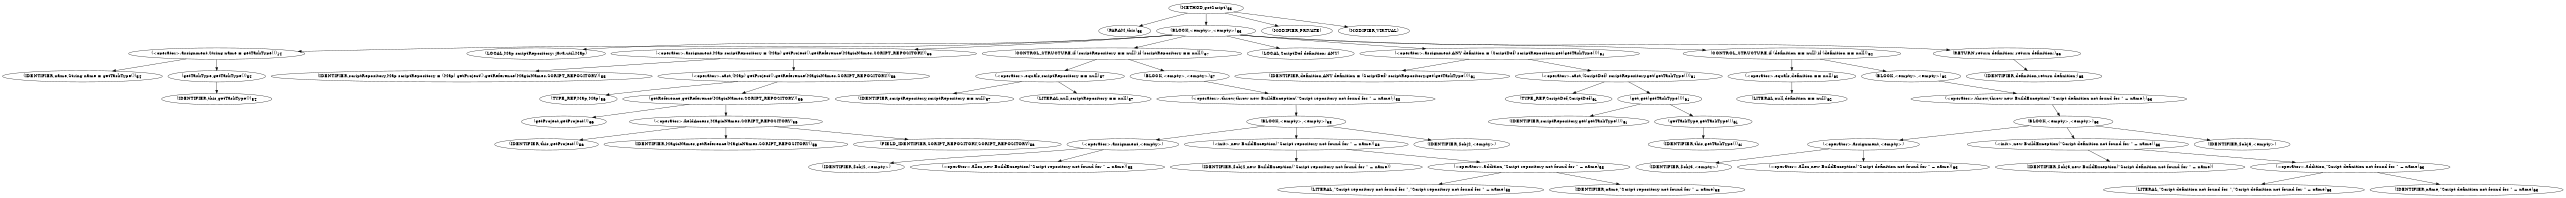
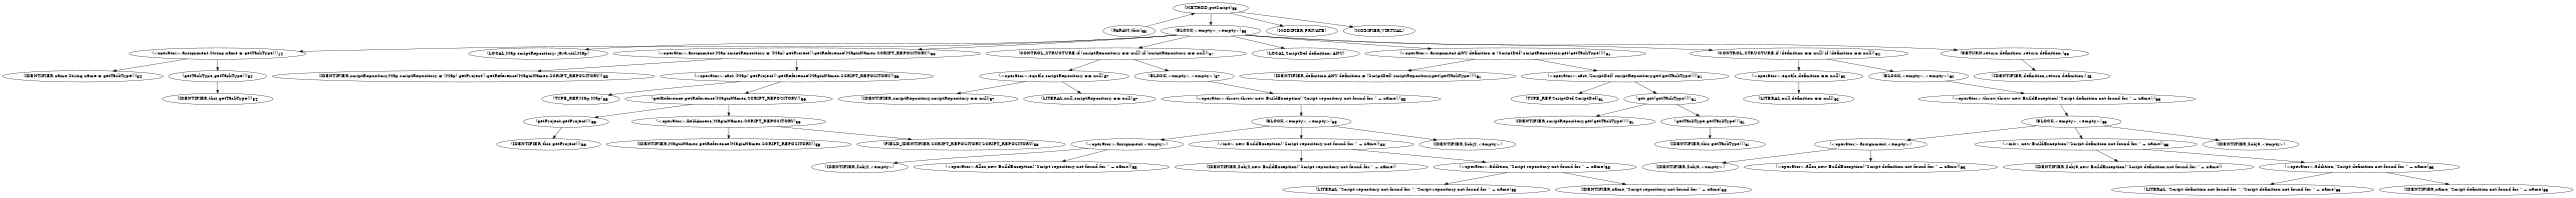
  digraph {
    n1 [label=<(METHOD,getScript)<SUB>53</SUB>>]
    n2 [label=<(PARAM,this)<SUB>53</SUB>>]
    n3 [label=<(BLOCK,&lt;empty&gt;,&lt;empty&gt;)<SUB>53</SUB>>]
    n4 [label=<(MODIFIER,PRIVATE)>]
    n5 [label=<(MODIFIER,VIRTUAL)>]
    n6 [label=<(&lt;operator&gt;.assignment,String name = getTaskType())<SUB>14</SUB>>]
    n7 [label=<(LOCAL,Map scriptRepository: java.util.Map)>]
    n8 [label=<(&lt;operator&gt;.assignment,Map scriptRepository = (Map) getProject().getReference(MagicNames.SCRIPT_REPOSITORY))<SUB>55</SUB>>]
    n9 [label=<(CONTROL_STRUCTURE,if (scriptRepository == null),if (scriptRepository == null))<SUB>57</SUB>>]
    n10 [label=<(LOCAL,ScriptDef definition: ANY)>]
    n11 [label=<(&lt;operator&gt;.assignment,ANY definition = (ScriptDef) scriptRepository.get(getTaskType()))<SUB>61</SUB>>]
    n12 [label=<(CONTROL_STRUCTURE,if (definition == null),if (definition == null))<SUB>62</SUB>>]
    n13 [label=<(RETURN,return definition;,return definition;)<SUB>65</SUB>>]
    n14 [label=<(IDENTIFIER,name,String name = getTaskType())<SUB>54</SUB>>]
    n15 [label=<(getTaskType,getTaskType())<SUB>54</SUB>>]
    n16 [label=<(IDENTIFIER,scriptRepository,Map scriptRepository = (Map) getProject().getReference(MagicNames.SCRIPT_REPOSITORY))<SUB>55</SUB>>]
    n17 [label=<(&lt;operator&gt;.cast,(Map) getProject().getReference(MagicNames.SCRIPT_REPOSITORY))<SUB>56</SUB>>]
    n18 [label=<(&lt;operator&gt;.equals,scriptRepository == null)<SUB>57</SUB>>]
    n19 [label=<(BLOCK,&lt;empty&gt;,&lt;empty&gt;)<SUB>57</SUB>>]
    n20 [label=<(IDENTIFIER,definition,ANY definition = (ScriptDef) scriptRepository.get(getTaskType()))<SUB>61</SUB>>]
    n21 [label=<(&lt;operator&gt;.cast,(ScriptDef) scriptRepository.get(getTaskType()))<SUB>61</SUB>>]
    n22 [label=<(&lt;operator&gt;.equals,definition == null)<SUB>62</SUB>>]
    n23 [label=<(BLOCK,&lt;empty&gt;,&lt;empty&gt;)<SUB>62</SUB>>]
-   n24 [label=<(IDENTIFIER,definition,return definition;)<SUB>65</SUB>>]
+   n24 [label=<(IDENTIFIER,definition,return definition;)<SUB>45</SUB>>]
    n25 [label=<(IDENTIFIER,this,getTaskType())<SUB>54</SUB>>]
    n26 [label=<(TYPE_REF,Map,Map)<SUB>56</SUB>>]
    n27 [label=<(getReference,getReference(MagicNames.SCRIPT_REPOSITORY))<SUB>56</SUB>>]
    n28 [label=<(getProject,getProject())<SUB>56</SUB>>]
    n29 [label=<(&lt;operator&gt;.fieldAccess,MagicNames.SCRIPT_REPOSITORY)<SUB>56</SUB>>]
    n30 [label=<(IDENTIFIER,this,getProject())<SUB>56</SUB>>]
    n31 [label=<(IDENTIFIER,MagicNames,getReference(MagicNames.SCRIPT_REPOSITORY))<SUB>56</SUB>>]
    n32 [label=<(FIELD_IDENTIFIER,SCRIPT_REPOSITORY,SCRIPT_REPOSITORY)<SUB>56</SUB>>]
    n33 [label=<(IDENTIFIER,scriptRepository,scriptRepository == null)<SUB>57</SUB>>]
    n34 [label=<(LITERAL,null,scriptRepository == null)<SUB>57</SUB>>]
    n35 [label=<(&lt;operator&gt;.throw,throw new BuildException(&quot;Script repository not found for &quot; + name);)<SUB>58</SUB>>]
    n36 [label=<(BLOCK,&lt;empty&gt;,&lt;empty&gt;)<SUB>58</SUB>>]
    n37 [label=<(&lt;operator&gt;.assignment,&lt;empty&gt;)>]
    n38 [label=<(&lt;init&gt;,new BuildException(&quot;Script repository not found for &quot; + name))<SUB>58</SUB>>]
    n39 [label=<(IDENTIFIER,$obj2,&lt;empty&gt;)>]
    n40 [label=<(IDENTIFIER,$obj2,&lt;empty&gt;)>]
    n41 [label=<(&lt;operator&gt;.alloc,new BuildException(&quot;Script repository not found for &quot; + name))<SUB>58</SUB>>]
    n42 [label=<(IDENTIFIER,$obj2,new BuildException(&quot;Script repository not found for &quot; + name))>]
    n43 [label=<(&lt;operator&gt;.addition,&quot;Script repository not found for &quot; + name)<SUB>58</SUB>>]
    n44 [label=<(LITERAL,&quot;Script repository not found for &quot;,&quot;Script repository not found for &quot; + name)<SUB>58</SUB>>]
    n45 [label=<(IDENTIFIER,name,&quot;Script repository not found for &quot; + name)<SUB>58</SUB>>]
    n46 [label=<(TYPE_REF,ScriptDef,ScriptDef)<SUB>61</SUB>>]
    n47 [label=<(get,get(getTaskType()))<SUB>61</SUB>>]
    n48 [label=<(IDENTIFIER,scriptRepository,get(getTaskType()))<SUB>61</SUB>>]
    n49 [label=<(getTaskType,getTaskType())<SUB>61</SUB>>]
    n50 [label=<(IDENTIFIER,this,getTaskType())<SUB>61</SUB>>]
    n51 [label=<(LITERAL,null,definition == null)<SUB>62</SUB>>]
    n52 [label=<(&lt;operator&gt;.throw,throw new BuildException(&quot;Script definition not found for &quot; + name);)<SUB>63</SUB>>]
    n53 [label=<(BLOCK,&lt;empty&gt;,&lt;empty&gt;)<SUB>63</SUB>>]
    n54 [label=<(&lt;operator&gt;.assignment,&lt;empty&gt;)>]
    n55 [label=<(&lt;init&gt;,new BuildException(&quot;Script definition not found for &quot; + name))<SUB>63</SUB>>]
    n56 [label=<(IDENTIFIER,$obj3,&lt;empty&gt;)>]
    n57 [label=<(IDENTIFIER,$obj3,&lt;empty&gt;)>]
    n58 [label=<(&lt;operator&gt;.alloc,new BuildException(&quot;Script definition not found for &quot; + name))<SUB>63</SUB>>]
    n59 [label=<(IDENTIFIER,$obj3,new BuildException(&quot;Script definition not found for &quot; + name))>]
    n60 [label=<(&lt;operator&gt;.addition,&quot;Script definition not found for &quot; + name)<SUB>63</SUB>>]
    n61 [label=<(LITERAL,&quot;Script definition not found for &quot;,&quot;Script definition not found for &quot; + name)<SUB>63</SUB>>]
    n62 [label=<(IDENTIFIER,name,&quot;Script definition not found for &quot; + name)<SUB>63</SUB>>]
-   n1 -> n2
+   n2 -> n1
    n1 -> n3
    n1 -> n4
    n1 -> n5
    n3 -> n6
    n3 -> n7
    n3 -> n8
    n3 -> n9
    n3 -> n10
    n3 -> n11
    n3 -> n12
    n3 -> n13
    n6 -> n14
    n6 -> n15
    n8 -> n16
    n8 -> n17
    n9 -> n18
    n9 -> n19
    n11 -> n20
    n11 -> n21
    n12 -> n22
    n12 -> n23
    n13 -> n24
    n15 -> n25
    n17 -> n26
    n17 -> n27
    n18 -> n33
    n18 -> n34
    n19 -> n35
    n21 -> n46
    n21 -> n47
    n22 -> n51
    n23 -> n52
    n27 -> n28
    n27 -> n29
-   n29 -> n30
+   n28 -> n30
    n29 -> n31
    n29 -> n32
    n35 -> n36
    n36 -> n37
    n36 -> n38
    n36 -> n39
    n37 -> n40
    n37 -> n41
    n38 -> n42
    n38 -> n43
    n43 -> n44
    n43 -> n45
    n47 -> n48
    n47 -> n49
    n49 -> n50
    n52 -> n53
    n53 -> n54
    n53 -> n55
    n53 -> n56
    n54 -> n57
    n54 -> n58
    n55 -> n59
    n55 -> n60
    n60 -> n61
    n60 -> n62
  }
